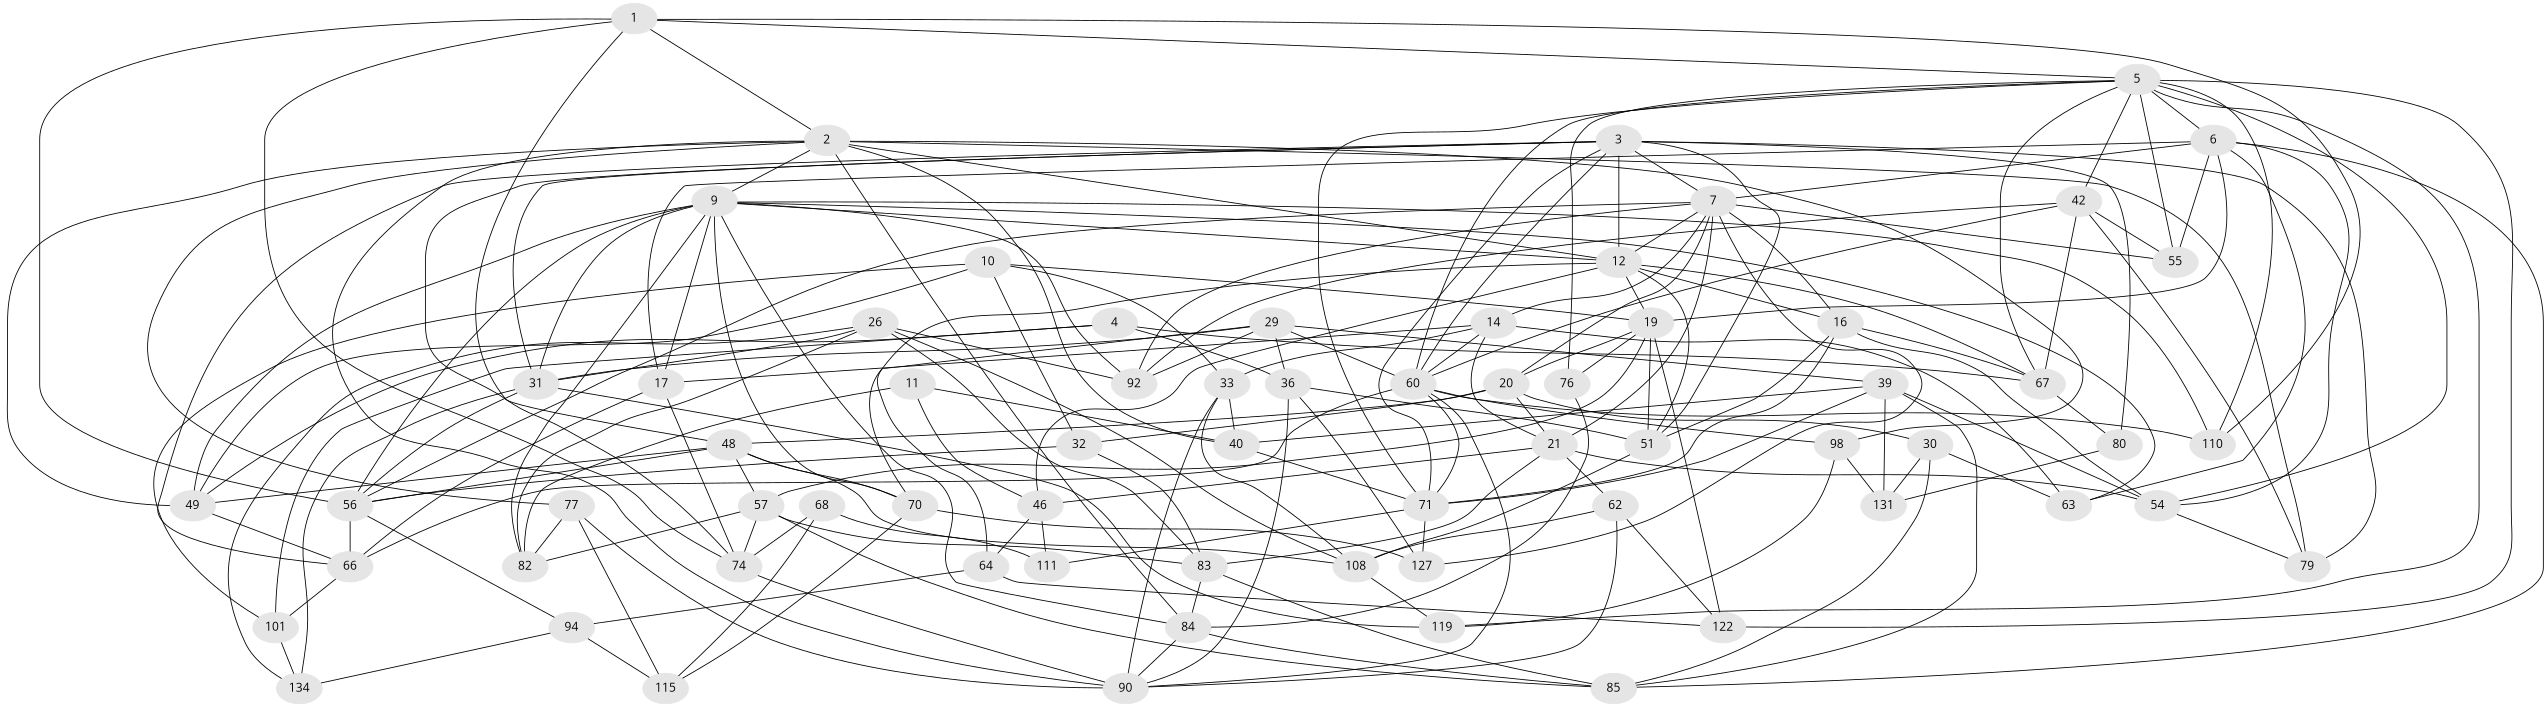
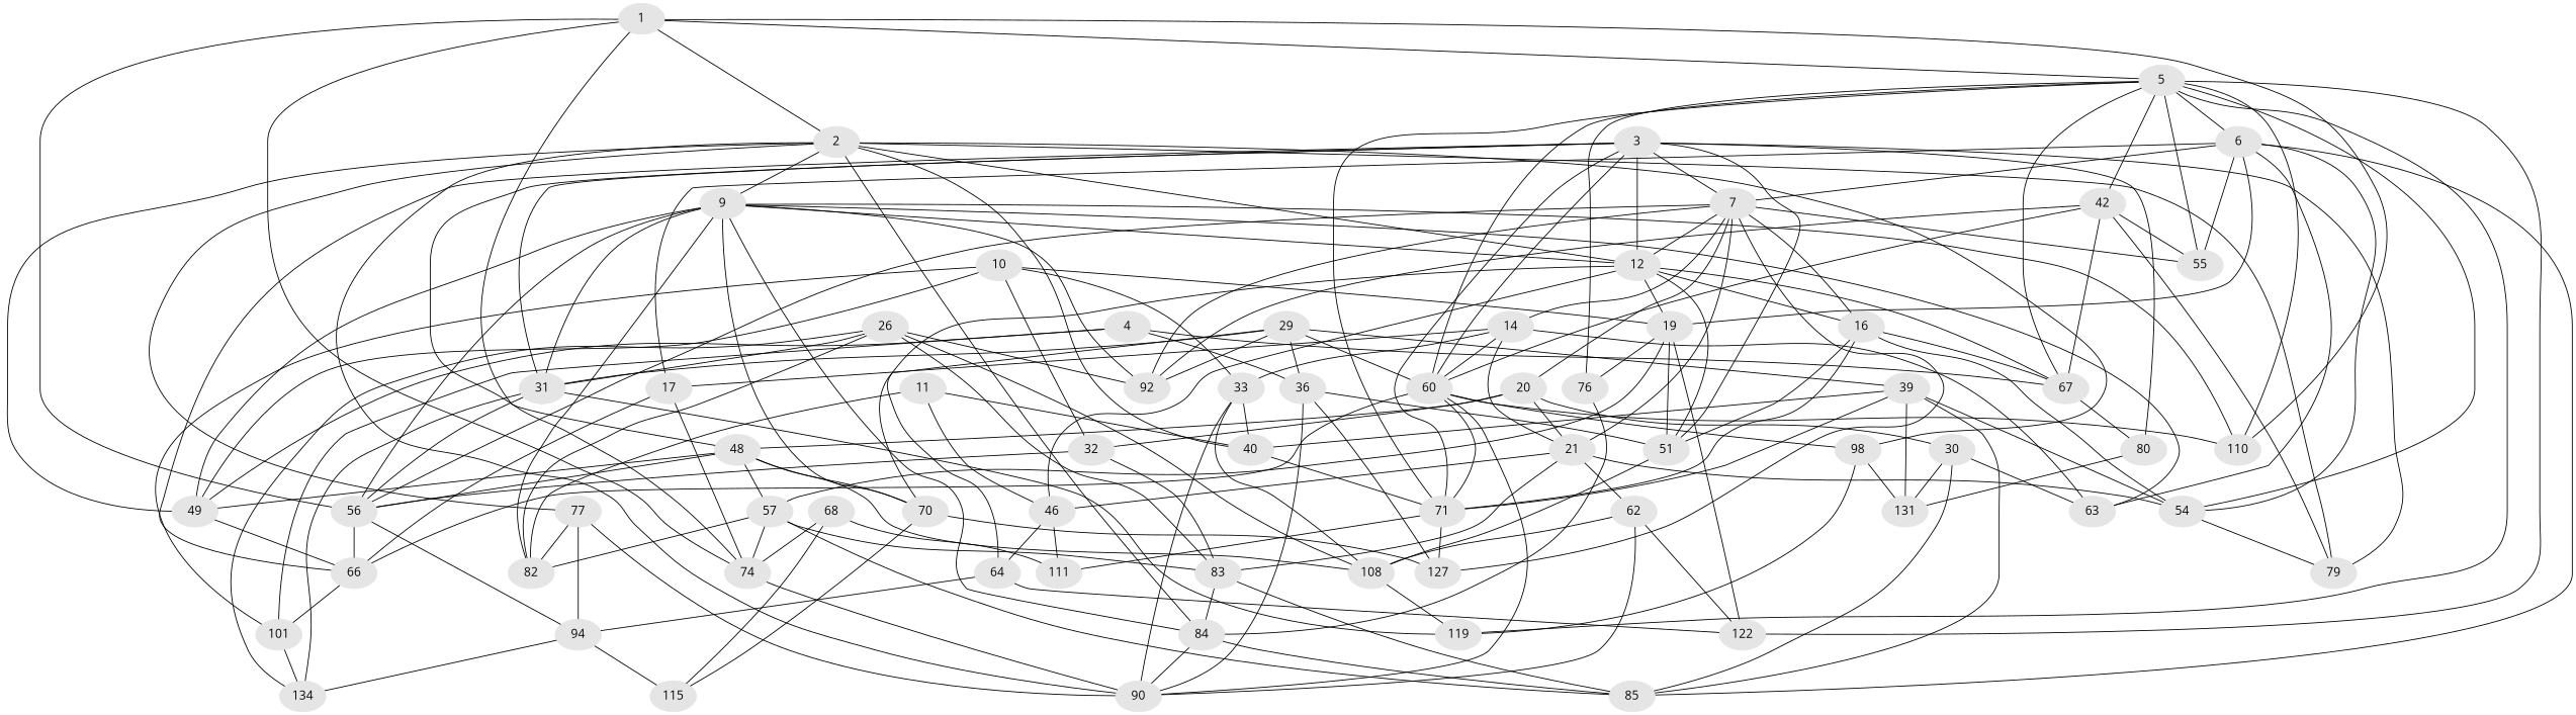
  graph {
    fontname="Open Sans"
    node [color=gray90 fontname="Open Sans" style=filled]
    edge [fontname="Open Sans"]
    1 [super="+23"]
    2 [super="+8+15"]
    5 [super="+25+28"]
    48 [super="+93"]
    56 [super="+61"]
    74 [super="+121"]
    110
    9 [super="+47+18"]
    12 [super="+106+126+24"]
    40
    49 [super="+65"]
    77
    79
    84 [super="+105"]
    90 [super="+95"]
    98
    60 [super="+73"]
    71 [super="+128+78"]
    67 [super="+86"]
    6 [super="+135+38"]
    42 [super="+89"]
    54 [super="+129"]
    55
    76
    119
    122
    70
    57 [super="+130"]
    108 [super="+116+136"]
    66 [super="+125"]
    94
    31 [super="+45"]
    17 [super="+96"]
    63
    92 [super="+100"]
    82 [super="+124"]
    51 [super="+114"]
    19 [super="+103"]
    16 [super="+118"]
    46
    64
    115
    85 [super="+99"]
    131
    3 [super="+22"]
    7 [super="+72+27+52"]
    80
    14 [super="+109"]
    20 [super="+69"]
    21 [super="+43+35"]
    127
    134
    101
    111
    36 [super="+88"]
    4
    33 [super="+75"]
    32
    30
    62
    83 [super="+104"]
    10 [super="+13"]
    11
    68
    26 [super="+50"]
    29 [super="+44"]
    39 [super="+87"]
    1 -- 2
    1 -- 5
    1 -- 48
    1 -- 56
    1 -- 74
    1 -- 110
    2 -- 9
    2 -- 12
    2 -- 40
    2 -- 49
    2 -- 77
    2 -- 79
    2 -- 84
    2 -- 90
    2 -- 98
    5 -- 110
    5 -- 60
    5 -- 71
    5 -- 67
    5 -- 6
    5 -- 42
    5 -- 54
    5 -- 55
    5 -- 76
    5 -- 119
    5 -- 122
    48 -- 56
    48 -- 49
    48 -- 70
    48 -- 57
    48 -- 108
    56 -- 66
    56 -- 94
    74 -- 90
    9 -- 56
    9 -- 110
    9 -- 12
    9 -- 49
    9 -- 84
    9 -- 70
    9 -- 31 [weight=2]
-   9 -- 17
    9 -- 63
    9 -- 92
    9 -- 82
    12 -- 67
    12 -- 51
    12 -- 19
    12 -- 16
    12 -- 46
    12 -- 64
    40 -- 71
    49 -- 66
    77 -- 90
    77 -- 82
-   77 -- 115
+   77 -- 94
    84 -- 90
    84 -- 85
    98 -- 119
    98 -- 131
    60 -- 110
    60 -- 90
    60 -- 98
    60 -- 71
    60 -- 66
    71 -- 127
    71 -- 111
    67 -- 80
    6 -- 54
    6 -- 55
    6 -- 17
    6 -- 63
    6 -- 19
    6 -- 85
    6 -- 7
    42 -- 79
    42 -- 60
    42 -- 67
    42 -- 55
    42 -- 92
    54 -- 79
    76 -- 84
    70 -- 115
    70 -- 127
    57 -- 74
    57 -- 82
    57 -- 85
    57 -- 83
    108 -- 119
    66 -- 101
    94 -- 115
    94 -- 134
    31 -- 56
    31 -- 119
    31 -- 134
    17 -- 74
    17 -- 66
    51 -- 108
    19 -- 76
    19 -- 122
    19 -- 57
    19 -- 51
-   19 -- 20
    16 -- 71
    16 -- 67
    16 -- 54
    16 -- 51
    46 -- 64
    46 -- 111
    64 -- 122
    64 -- 94
    3 -- 74
    3 -- 12
    3 -- 79
    3 -- 60
    3 -- 71
    3 -- 66
    3 -- 31
    3 -- 51
    3 -- 7
    3 -- 80
    7 -- 56
    7 -- 12
    7 -- 55
    7 -- 92
    7 -- 16
    7 -- 14
    7 -- 20
    7 -- 21 [weight=2]
    7 -- 127
    80 -- 131
    14 -- 60
    14 -- 17
    14 -- 63
    14 -- 21
    14 -- 33
    20 -- 48
    20 -- 21
    20 -- 32
    20 -- 30
    21 -- 54
    21 -- 46
    21 -- 62
    21 -- 83
    101 -- 134
    36 -- 90
    36 -- 51
    36 -- 127
    4 -- 49
    4 -- 67
    4 -- 101
    4 -- 36
    33 -- 40
    33 -- 90
    33 -- 108
    32 -- 56
    32 -- 83
    30 -- 63
    30 -- 85
    30 -- 131
    62 -- 90
    62 -- 122
    62 -- 108
    83 -- 84
    83 -- 85
    10 -- 49
    10 -- 19
    10 -- 101
    10 -- 33 [weight=2]
    10 -- 32
    11 -- 40
    11 -- 82 [weight=2]
    11 -- 46
    68 -- 74
    68 -- 115
    68 -- 111
    26 -- 108
    26 -- 31
    26 -- 92
    26 -- 82
    26 -- 134
    26 -- 83
    29 -- 60
    29 -- 70
    29 -- 31
    29 -- 92
    29 -- 36
    29 -- 39
    39 -- 40
    39 -- 71
    39 -- 54
    39 -- 85
    39 -- 131
  }
